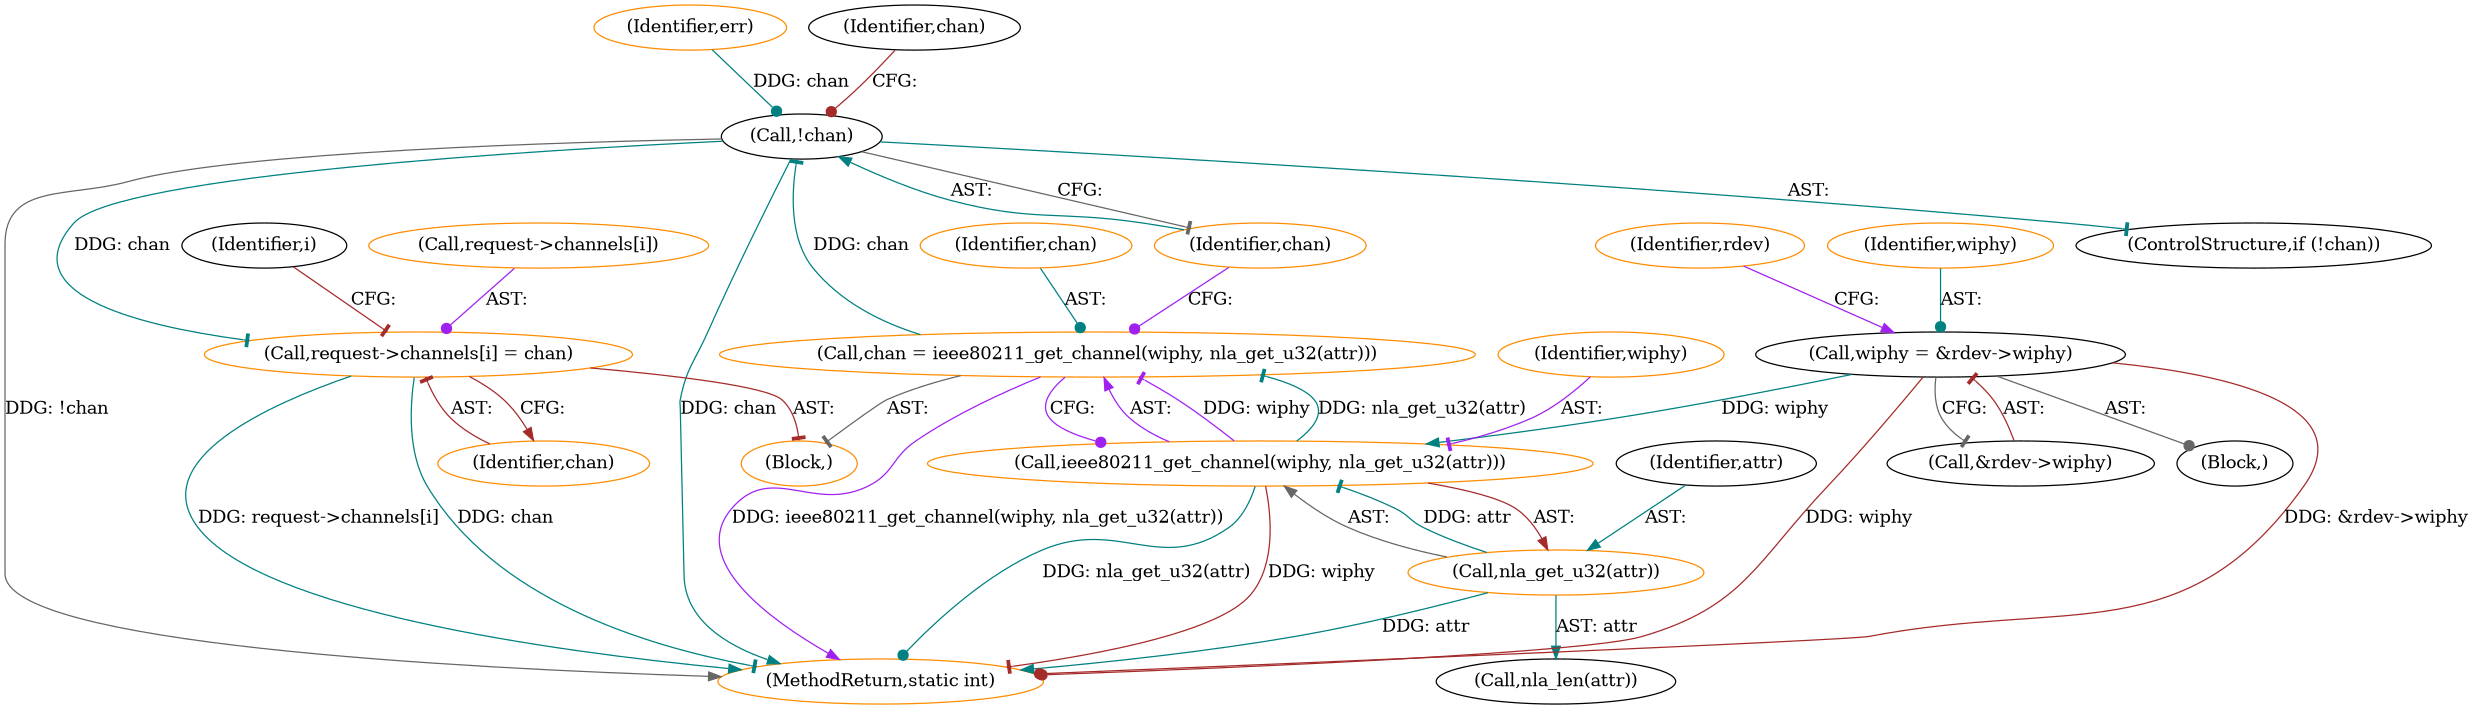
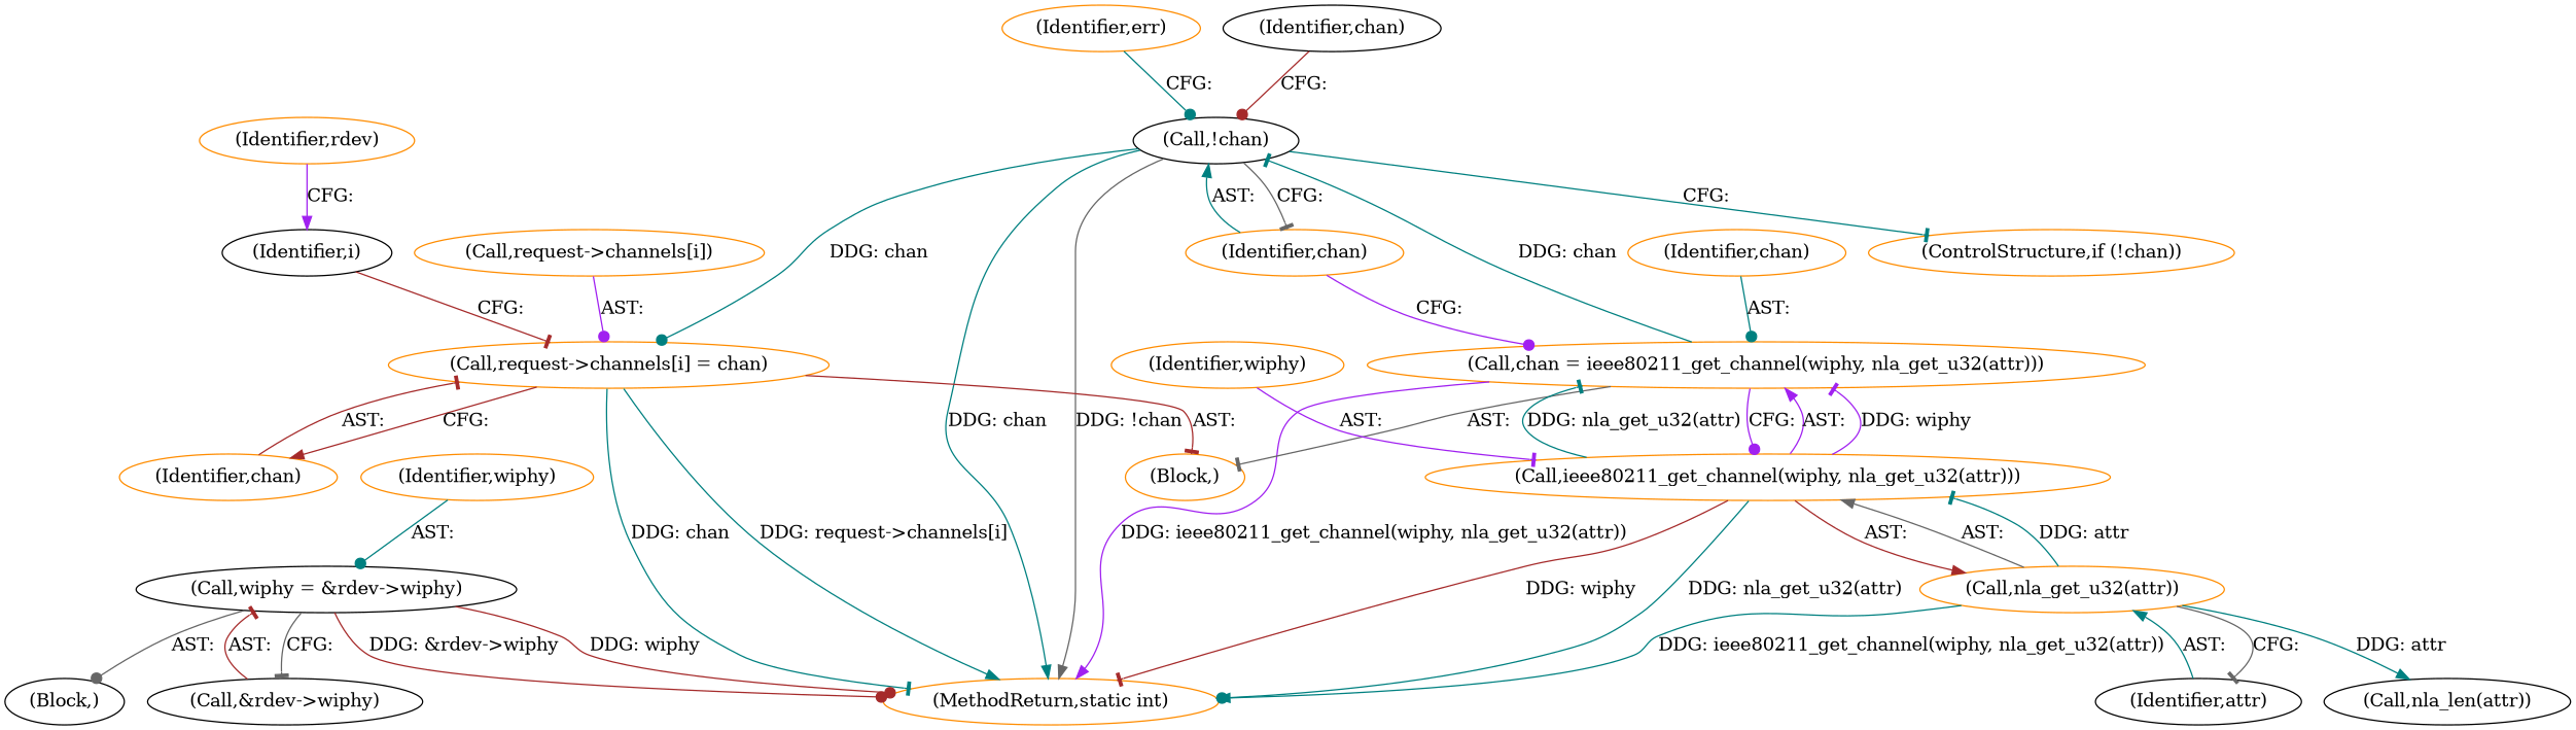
  digraph {
    node [color=darkorange]
    edge [arrowhead=tee color=teal]
    n1 [color=black label="(Call,!chan)"]
    n2 [label="(Call,request->channels[i] = chan)"]
-   n3 [color=black label="(ControlStructure,if (!chan))"]
+   n3 [label="(ControlStructure,if (!chan))"]
    n4 [label="(MethodReturn,static int)"]
    n5 [label="(Identifier,chan)"]
    n6 [label="(Block,)"]
    n7 [label="(Identifier,chan)"]
    n8 [label="(Call,chan = ieee80211_get_channel(wiphy, nla_get_u32(attr)))"]
    n9 [label="(Call,ieee80211_get_channel(wiphy, nla_get_u32(attr)))"]
    n10 [label="(Call,nla_get_u32(attr))"]
    n11 [color=black label="(Identifier,attr)"]
    n12 [color=black label="(Call,nla_len(attr))"]
    n13 [color=black label="(Call,wiphy = &rdev->wiphy)"]
    n14 [color=black label="(Call,&rdev->wiphy)"]
    n15 [color=black label="(Block,)"]
    n16 [label="(Identifier,wiphy)"]
    n17 [label="(Identifier,chan)"]
    n18 [label="(Identifier,err)"]
    n19 [label="(Identifier,rdev)"]
    n20 [label="(Identifier,wiphy)"]
    n21 [color=black label="(Identifier,i)"]
    n22 [color=black label="(Identifier,chan)"]
    n23 [label="(Call,request->channels[i])"]
-   n1 -> n2 [label="DDG: chan"]
-   n1 -> n3 [label="AST: "]
+   n1 -> n2 [arrowhead=dot label="DDG: chan"]
+   n1 -> n3 [label="CFG: "]
    n1 -> n4 [arrowhead=normal label="DDG: chan"]
    n1 -> n4 [arrowhead=normal color=gray40 label="DDG: !chan"]
    n1 -> n5 [color=gray40 label="CFG: "]
    n2 -> n4 [label="DDG: chan"]
    n2 -> n4 [arrowhead=normal label="DDG: request->channels[i]"]
    n2 -> n6 [color=brown label="AST: "]
    n2 -> n7 [arrowhead=normal color=brown label="CFG: "]
    n5 -> n1 [arrowhead=normal label="AST: "]
    n5 -> n8 [arrowhead=dot color=purple label="CFG: "]
    n7 -> n2 [color=brown label="AST: "]
    n8 -> n1 [label="DDG: chan"]
    n8 -> n4 [arrowhead=normal color=purple label="DDG: ieee80211_get_channel(wiphy, nla_get_u32(attr))"]
    n8 -> n6 [color=gray40 label="AST: "]
    n8 -> n9 [arrowhead=dot color=purple label="CFG: "]
    n9 -> n4 [arrowhead=dot label="DDG: nla_get_u32(attr)"]
    n9 -> n4 [color=brown label="DDG: wiphy"]
    n9 -> n8 [arrowhead=normal color=purple label="AST: "]
    n9 -> n8 [color=purple label="DDG: wiphy"]
    n9 -> n8 [label="DDG: nla_get_u32(attr)"]
    n9 -> n10 [arrowhead=normal color=brown label="AST: "]
-   n10 -> n4 [arrowhead=normal label="DDG: attr"]
+   n10 -> n4 [arrowhead=normal label="DDG: ieee80211_get_channel(wiphy, nla_get_u32(attr))"]
    n10 -> n9 [arrowhead=normal color=gray40 label="AST: "]
    n10 -> n9 [label="DDG: attr"]
-   n10 -> n12 [arrowhead=normal label="AST: attr"]
+   n10 -> n11 [color=gray40 label="CFG: "]
+   n10 -> n12 [arrowhead=normal label="DDG: attr"]
    n11 -> n10 [arrowhead=normal label="AST: "]
    n13 -> n4 [arrowhead=dot color=brown label="DDG: &rdev->wiphy"]
    n13 -> n4 [arrowhead=dot color=brown label="DDG: wiphy"]
-   n13 -> n9 [arrowhead=normal label="DDG: wiphy"]
    n13 -> n14 [color=gray40 label="CFG: "]
    n13 -> n15 [arrowhead=dot color=gray40 label="AST: "]
    n14 -> n13 [color=brown label="AST: "]
    n16 -> n9 [color=purple label="AST: "]
    n17 -> n8 [arrowhead=dot label="AST: "]
-   n18 -> n1 [arrowhead=dot label="DDG: chan"]
-   n19 -> n13 [arrowhead=normal color=purple label="CFG: "]
+   n18 -> n1 [arrowhead=dot label="CFG: "]
+   n19 -> n21 [arrowhead=normal color=purple label="CFG: "]
    n20 -> n13 [arrowhead=dot label="AST: "]
    n21 -> n2 [color=brown label="CFG: "]
    n22 -> n1 [arrowhead=dot color=brown label="CFG: "]
    n23 -> n2 [arrowhead=dot color=purple label="AST: "]
  }
